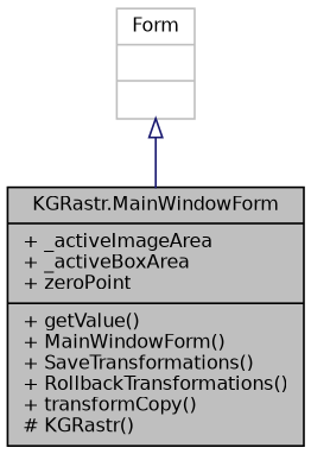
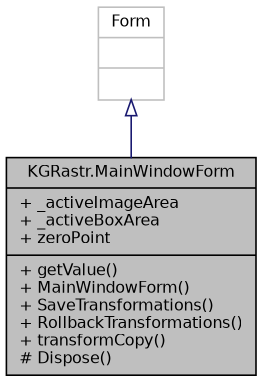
  digraph {
    node [fontname=Helvetica fontsize=10 shape=record style=filled]
-   n1 [color=black fillcolor=grey75 fontcolor=black height=0.2 label="{KGRastr.MainWindowForm\n|+ _activeImageArea\l+ _activeBoxArea\l+ zeroPoint\l|+ getValue()\l+ MainWindowForm()\l+ SaveTransformations()\l+ RollbackTransformations()\l+ transformCopy()\l# KGRastr()\l}" width=0.4]
+   n1 [color=black fillcolor=grey75 fontcolor=black height=0.2 label="{KGRastr.MainWindowForm\n|+ _activeImageArea\l+ _activeBoxArea\l+ zeroPoint\l|+ getValue()\l+ MainWindowForm()\l+ SaveTransformations()\l+ RollbackTransformations()\l+ transformCopy()\l# Dispose()\l}" width=0.4]
    n2 [color=grey75 fillcolor=white height=0.2 label="{Form\n||}" width=0.4]
    n2 -> n1 [arrowtail=onormal color=midnightblue dir=back fontname=Helvetica fontsize=10 labelfontname=Helvetica labelfontsize=10 style=solid]
  }
